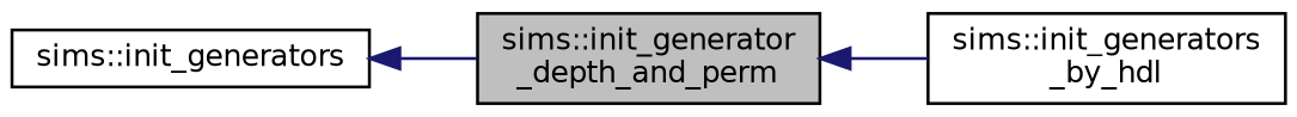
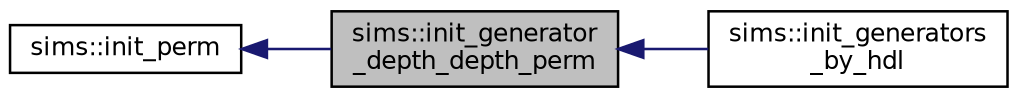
  digraph {
    rankdir=LR
    node [color=black fillcolor=white fontname=Helvetica fontsize=10 shape=record style=filled]
    edge [color=midnightblue dir=back fontname=Helvetica fontsize=10 labelfontname=Helvetica labelfontsize=10 style=solid]
-   n1 [fillcolor=grey75 fontcolor=black height=0.2 label="sims::init_generator\l_depth_and_perm" width=0.4]
+   n1 [fillcolor=grey75 fontcolor=black height=0.2 label="sims::init_generator\l_depth_depth_perm" width=0.4]
    n2 [height=0.2 label="sims::init_generators\l_by_hdl" width=0.4]
-   n3 [height=0.2 label="sims::init_generators" width=0.4]
+   n3 [height=0.2 label="sims::init_perm" width=0.4]
    n1 -> n2
    n3 -> n1
  }
